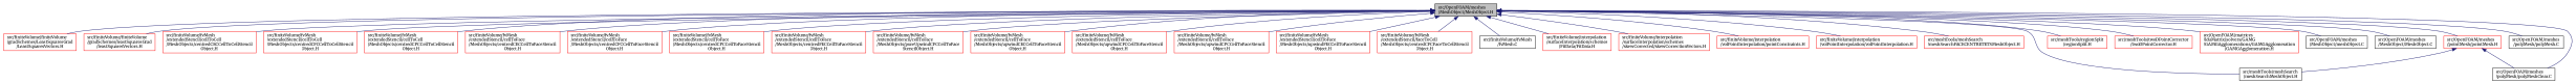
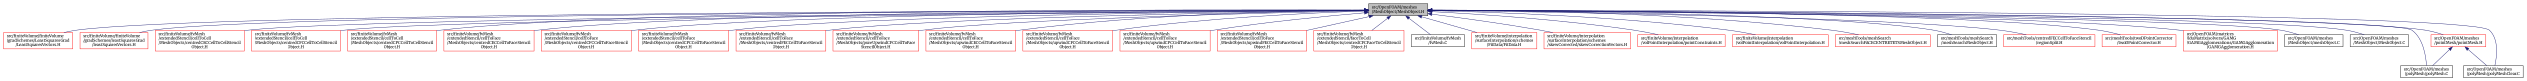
  digraph {
    fontname=Merriweather
    node [color=red fontname=Merriweather fontsize=10 shape=record]
    edge [color=midnightblue dir=back fontname=Merriweather fontsize=10 labelfontname=FreeSans labelfontsize=10 style=solid]
    n1 [color=black fillcolor=grey75 fontcolor=black height=0.2 label="src/OpenFOAM/meshes\l/MeshObject/MeshObject.H" style=filled width=0.4]
    n2 [height=0.2 label="src/finiteVolume/finiteVolume\l/gradSchemes/LeastSquaresGrad\l/LeastSquaresVectors.H" width=0.4]
    n3 [height=0.2 label="src/finiteVolume/finiteVolume\l/gradSchemes/leastSquaresGrad\l/leastSquaresVectors.H" width=0.4]
    n4 [height=0.2 label="src/finiteVolume/fvMesh\l/extendedStencil/cellToCell\l/MeshObjects/centredCECCellToCellStencil\lObject.H" width=0.4]
    n5 [height=0.2 label="src/finiteVolume/fvMesh\l/extendedStencil/cellToCell\l/MeshObjects/centredCFCCellToCellStencil\lObject.H" width=0.4]
    n6 [height=0.2 label="src/finiteVolume/fvMesh\l/extendedStencil/cellToCell\l/MeshObjects/centredCPCCellToCellStencil\lObject.H" width=0.4]
    n7 [height=0.2 label="src/finiteVolume/fvMesh\l/extendedStencil/cellToFace\l/MeshObjects/centredCECCellToFaceStencil\lObject.H" width=0.4]
    n8 [height=0.2 label="src/finiteVolume/fvMesh\l/extendedStencil/cellToFace\l/MeshObjects/centredCFCCellToFaceStencil\lObject.H" width=0.4]
    n9 [height=0.2 label="src/finiteVolume/fvMesh\l/extendedStencil/cellToFace\l/MeshObjects/centredCPCCellToFaceStencil\lObject.H" width=0.4]
    n10 [height=0.2 label="src/finiteVolume/fvMesh\l/extendedStencil/cellToFace\l/MeshObjects/centredFECCellToFaceStencil\lObject.H" width=0.4]
    n11 [height=0.2 label="src/finiteVolume/fvMesh\l/extendedStencil/cellToFace\l/MeshObjects/pureUpwindCFCCellToFace\lStencilObject.H" width=0.4]
    n12 [height=0.2 label="src/finiteVolume/fvMesh\l/extendedStencil/cellToFace\l/MeshObjects/upwindCECCellToFaceStencil\lObject.H" width=0.4]
    n13 [height=0.2 label="src/finiteVolume/fvMesh\l/extendedStencil/cellToFace\l/MeshObjects/upwindCFCCellToFaceStencil\lObject.H" width=0.4]
    n14 [height=0.2 label="src/finiteVolume/fvMesh\l/extendedStencil/cellToFace\l/MeshObjects/upwindCPCCellToFaceStencil\lObject.H" width=0.4]
    n15 [height=0.2 label="src/finiteVolume/fvMesh\l/extendedStencil/cellToFace\l/MeshObjects/upwindFECCellToFaceStencil\lObject.H" width=0.4]
    n16 [height=0.2 label="src/finiteVolume/fvMesh\l/extendedStencil/faceToCell\l/MeshObjects/centredCFCFaceToCellStencil\lObject.H" width=0.4]
    n17 [color=black height=0.2 label="src/finiteVolume/fvMesh\l/fvMesh.C" width=0.4]
    n18 [height=0.2 label="src/finiteVolume/interpolation\l/surfaceInterpolation/schemes\l/FitData/FitData.H" width=0.4]
    n19 [height=0.2 label="src/finiteVolume/interpolation\l/surfaceInterpolation/schemes\l/skewCorrected/skewCorrectionVectors.H" width=0.4]
    n20 [height=0.2 label="src/finiteVolume/interpolation\l/volPointInterpolation/pointConstraints.H" width=0.4]
    n21 [height=0.2 label="src/finiteVolume/interpolation\l/volPointInterpolation/volPointInterpolation.H" width=0.4]
    n22 [height=0.2 label="src/meshTools/meshSearch\l/meshSearchFACECENTRETETSMeshObject.H" width=0.4]
    n23 [color=black height=0.2 label="src/meshTools/meshSearch\l/meshSearchMeshObject.H" width=0.4]
-   n24 [height=0.2 label="src/meshTools/regionSplit\l/regionSplit.H" width=0.4]
+   n24 [height=0.2 label="src/meshTools/centredFECCellToFaceStencil\l/regionSplit.H" width=0.4]
    n25 [height=0.2 label="src/meshTools/twoDPointCorrector\l/twoDPointCorrector.H" width=0.4]
    n26 [height=0.2 label="src/OpenFOAM/matrices\l/lduMatrix/solvers/GAMG\l/GAMGAgglomerations/GAMGAgglomeration\l/GAMGAgglomeration.H" width=0.4]
    n27 [color=black height=0.2 label="src/OpenFOAM/meshes\l/MeshObject/meshObject.C" width=0.4]
    n28 [color=black height=0.2 label="src/OpenFOAM/meshes\l/MeshObject/MeshObject.C" width=0.4]
    n29 [height=0.2 label="src/OpenFOAM/meshes\l/pointMesh/pointMesh.H" width=0.4]
    n30 [color=black height=0.2 label="src/OpenFOAM/meshes\l/polyMesh/polyMesh.C" width=0.4]
    n31 [color=black height=0.2 label="src/OpenFOAM/meshes\l/polyMesh/polyMeshClear.C" width=0.4]
    n1 -> n2
    n1 -> n3
    n1 -> n4
    n1 -> n5
    n1 -> n6
    n1 -> n7
    n1 -> n8
    n1 -> n9
    n1 -> n10
    n1 -> n11
    n1 -> n12
    n1 -> n13
    n1 -> n14
    n1 -> n15
    n1 -> n16
    n1 -> n17
    n1 -> n18
    n1 -> n19
    n1 -> n20
    n1 -> n21
    n1 -> n22
    n1 -> n23
    n1 -> n24
    n1 -> n25
    n1 -> n26
    n1 -> n27
    n1 -> n28
    n1 -> n29
    n1 -> n30
    n1 -> n31
-   n29 -> n23
+   n29 -> n30
    n29 -> n31
  }
